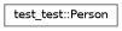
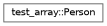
  digraph {
    rankdir=LR
-   n1 [color=grey40 fillcolor=white fontname=Helvetica fontsize=10 height=0.2 label="test_test::Person" shape=box style=filled width=0.4]
+   n1 [color=grey40 fillcolor=white fontname=Helvetica fontsize=10 height=0.2 label="test_array::Person" shape=box style=filled width=0.4]
  }
